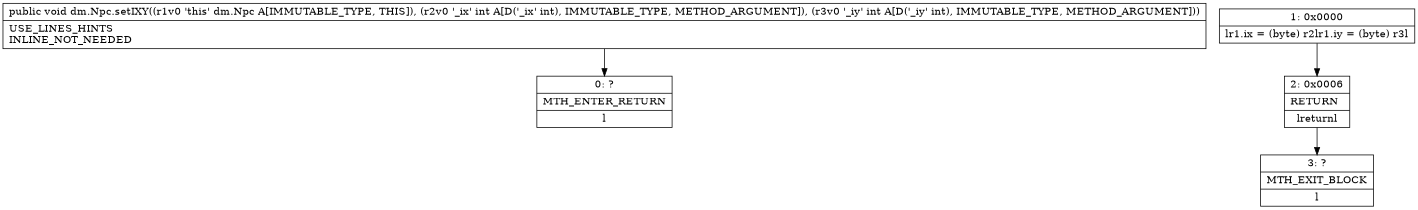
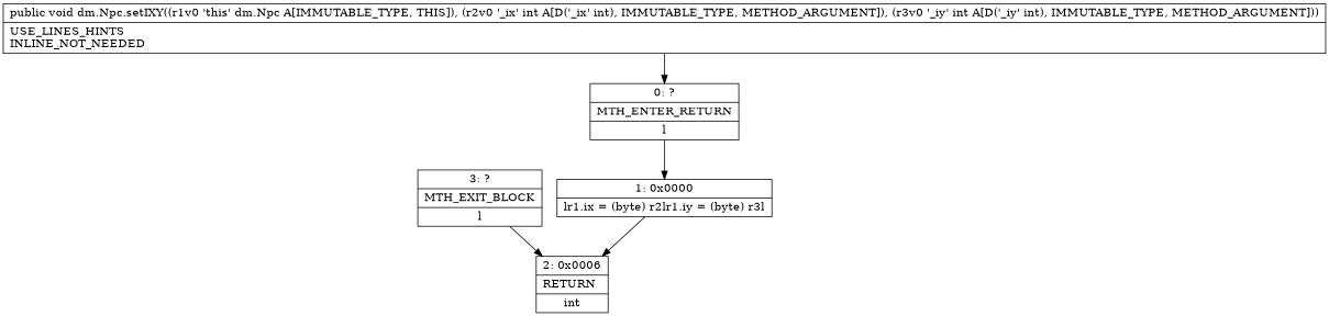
  digraph {
    node [shape=record]
    n1 [label="{0\:\ ?|MTH_ENTER_RETURN\l|l}"]
    n2 [label="{1\:\ 0x0000|lr1.ix = (byte) r2lr1.iy = (byte) r3l}"]
-   n3 [label="{2\:\ 0x0006|RETURN\l|lreturnl}"]
+   n3 [label="{2\:\ 0x0006|RETURN\l|int}"]
    n4 [label="{3\:\ ?|MTH_EXIT_BLOCK\l|l}"]
    n5 [label="{public void dm.Npc.setIXY((r1v0 'this' dm.Npc A[IMMUTABLE_TYPE, THIS]), (r2v0 '_ix' int A[D('_ix' int), IMMUTABLE_TYPE, METHOD_ARGUMENT]), (r3v0 '_iy' int A[D('_iy' int), IMMUTABLE_TYPE, METHOD_ARGUMENT]))  | USE_LINES_HINTS\lINLINE_NOT_NEEDED\l}"]
+   n1 -> n2
    n2 -> n3
-   n3 -> n4
+   n4 -> n3
    n5 -> n1
  }
